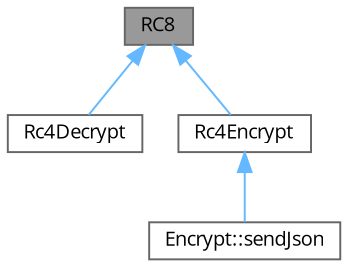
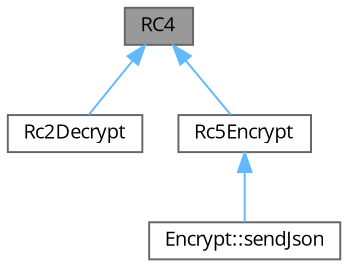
  digraph {
    fontname="Open Sans"
    rankdir=TB
    node [color=grey40 fillcolor=white fontname="Open Sans" fontsize=10 shape=box style=filled]
    edge [color=steelblue1 dir=back fontname="Open Sans" fontsize=10 labelfontname=Helvetica labelfontsize=10 style=solid]
-   n1 [color=gray40 fillcolor=grey60 fontcolor=black height=0.2 label=RC8 width=0.4]
-   n2 [height=0.2 label=Rc4Decrypt width=0.4]
-   n3 [height=0.2 label=Rc4Encrypt width=0.4]
+   n1 [color=gray40 fillcolor=grey60 fontcolor=black height=0.2 label=RC4 width=0.4]
+   n2 [height=0.2 label=Rc2Decrypt width=0.4]
+   n3 [height=0.2 label=Rc5Encrypt width=0.4]
    n4 [height=0.2 label="Encrypt::sendJson" width=0.4]
    n1 -> n2
    n1 -> n3
    n3 -> n4
  }
